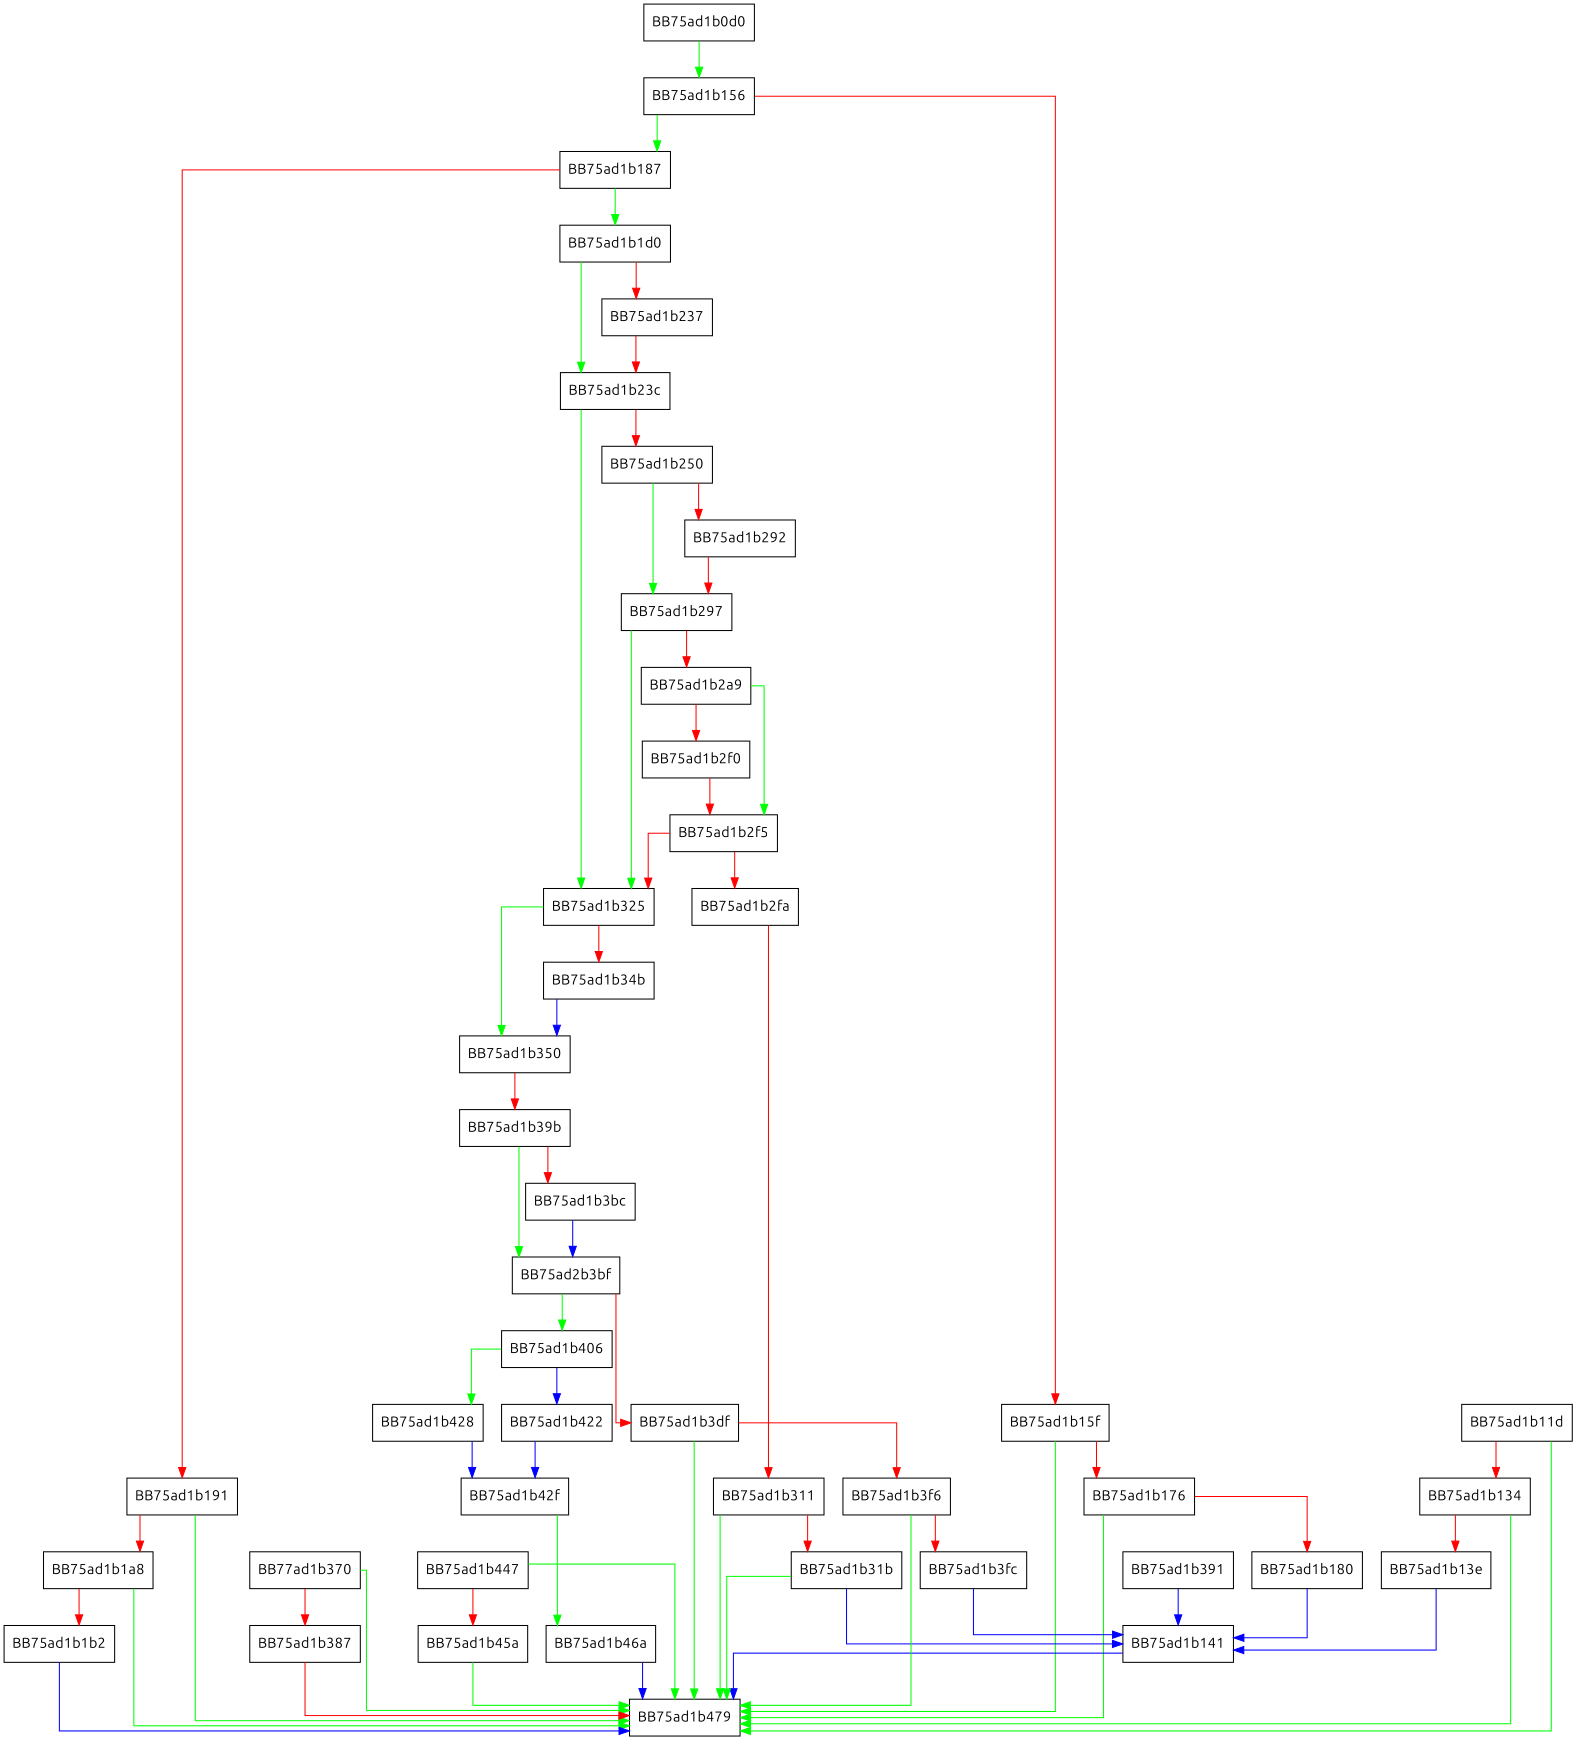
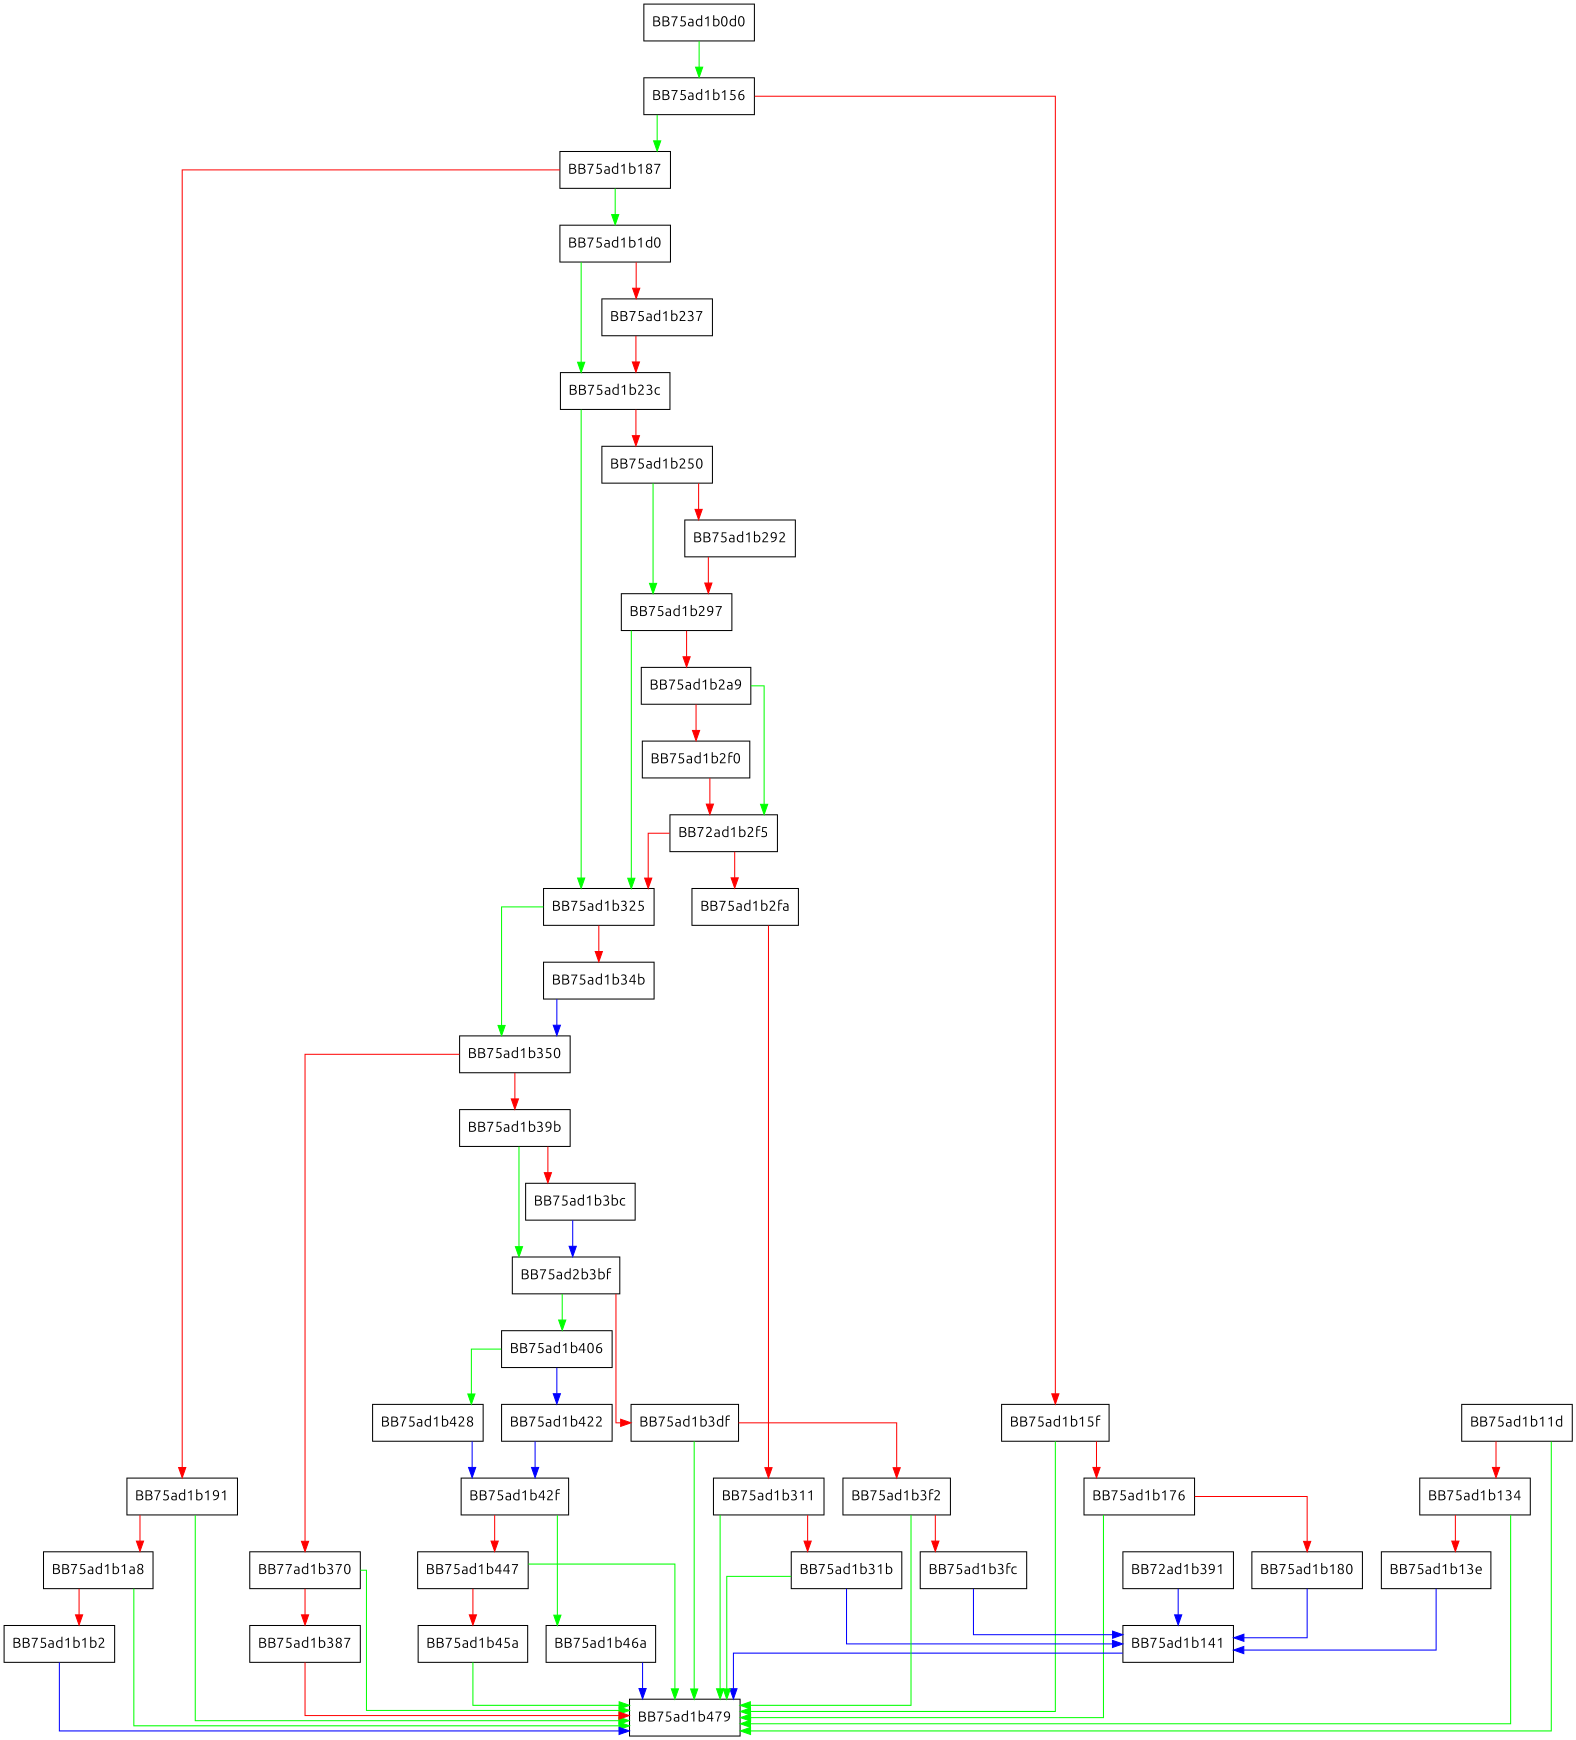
  digraph {
    fontname=Ubuntu
    splines=ortho
    node [fontname=Ubuntu shape=box]
    edge [color=red fontname=Ubuntu]
    BB75ad1b0d0
    BB75ad1b156
    BB75ad1b187
    BB75ad1b15f
    BB75ad1b11d
    BB75ad1b479
    BB75ad1b134
    BB75ad1b1d0
    BB75ad1b191
    BB75ad1b176
    BB75ad1b13e
    BB75ad1b141
    BB75ad1b23c
    BB75ad1b237
    BB75ad1b1a8
    BB75ad1b180
    BB75ad1b325
    BB75ad1b250
    BB75ad1b1b2
    BB75ad1b350
    BB75ad1b34b
    BB75ad1b297
    BB75ad1b292
    BB75ad1b39b
    n25 [label=BB77ad1b370]
    BB75ad1b2a9
-   BB75ad1b2f5
+   BB75ad1b2f5 [label=BB72ad1b2f5]
    BB75ad1b2f0
    BB75ad1b2fa
    BB75ad1b311
    BB75ad1b31b
    n32 [label=BB75ad2b3bf]
    BB75ad1b3bc
    BB75ad1b387
    BB75ad1b406
    BB75ad1b3df
-   BB75ad1b391
+   BB75ad1b391 [label=BB72ad1b391]
    BB75ad1b428
    BB75ad1b422
-   BB75ad1b3f6
+   BB75ad1b3f6 [label=BB75ad1b3f2]
    BB75ad1b42f
    BB75ad1b3fc
    BB75ad1b46a
    BB75ad1b447
    BB75ad1b45a
    BB75ad1b0d0 -> BB75ad1b156 [color=green]
    BB75ad1b156 -> BB75ad1b187 [color=green]
    BB75ad1b156 -> BB75ad1b15f
    BB75ad1b187 -> BB75ad1b1d0 [color=green]
    BB75ad1b187 -> BB75ad1b191
    BB75ad1b15f -> BB75ad1b479 [color=green]
    BB75ad1b15f -> BB75ad1b176
    BB75ad1b11d -> BB75ad1b479 [color=green]
    BB75ad1b11d -> BB75ad1b134
    BB75ad1b134 -> BB75ad1b479 [color=green]
    BB75ad1b134 -> BB75ad1b13e
    BB75ad1b1d0 -> BB75ad1b23c [color=green]
    BB75ad1b1d0 -> BB75ad1b237
    BB75ad1b191 -> BB75ad1b479 [color=green]
    BB75ad1b191 -> BB75ad1b1a8
    BB75ad1b176 -> BB75ad1b479 [color=green]
    BB75ad1b176 -> BB75ad1b180
    BB75ad1b13e -> BB75ad1b141 [color=blue]
    BB75ad1b141 -> BB75ad1b479 [color=blue]
    BB75ad1b23c -> BB75ad1b325 [color=green]
    BB75ad1b23c -> BB75ad1b250
    BB75ad1b237 -> BB75ad1b23c
    BB75ad1b1a8 -> BB75ad1b479 [color=green]
    BB75ad1b1a8 -> BB75ad1b1b2
    BB75ad1b180 -> BB75ad1b141 [color=blue]
    BB75ad1b325 -> BB75ad1b350 [color=green]
    BB75ad1b325 -> BB75ad1b34b
    BB75ad1b250 -> BB75ad1b297 [color=green]
    BB75ad1b250 -> BB75ad1b292
    BB75ad1b1b2 -> BB75ad1b479 [color=blue]
    BB75ad1b350 -> BB75ad1b39b
+   BB75ad1b350 -> n25
    BB75ad1b34b -> BB75ad1b350 [color=blue]
    BB75ad1b297 -> BB75ad1b325 [color=green]
    BB75ad1b297 -> BB75ad1b2a9
    BB75ad1b292 -> BB75ad1b297
    BB75ad1b39b -> n32 [color=green]
    BB75ad1b39b -> BB75ad1b3bc
    n25 -> BB75ad1b479 [color=green]
    n25 -> BB75ad1b387
    BB75ad1b2a9 -> BB75ad1b2f5 [color=green]
    BB75ad1b2a9 -> BB75ad1b2f0
    BB75ad1b2f5 -> BB75ad1b325
    BB75ad1b2f5 -> BB75ad1b2fa
    BB75ad1b2f0 -> BB75ad1b2f5
    BB75ad1b2fa -> BB75ad1b311
    BB75ad1b311 -> BB75ad1b479 [color=green]
    BB75ad1b311 -> BB75ad1b31b
    BB75ad1b31b -> BB75ad1b479 [color=green]
    BB75ad1b31b -> BB75ad1b141 [color=blue]
    n32 -> BB75ad1b406 [color=green]
    n32 -> BB75ad1b3df
    BB75ad1b3bc -> n32 [color=blue]
    BB75ad1b387 -> BB75ad1b479
    BB75ad1b406 -> BB75ad1b428 [color=green]
    BB75ad1b406 -> BB75ad1b422 [color=blue]
    BB75ad1b3df -> BB75ad1b479 [color=green]
    BB75ad1b3df -> BB75ad1b3f6
    BB75ad1b391 -> BB75ad1b141 [color=blue]
    BB75ad1b428 -> BB75ad1b42f [color=blue]
    BB75ad1b422 -> BB75ad1b42f [color=blue]
    BB75ad1b3f6 -> BB75ad1b479 [color=green]
    BB75ad1b3f6 -> BB75ad1b3fc
    BB75ad1b42f -> BB75ad1b46a [color=green]
+   BB75ad1b42f -> BB75ad1b447
    BB75ad1b3fc -> BB75ad1b141 [color=blue]
    BB75ad1b46a -> BB75ad1b479 [color=blue]
    BB75ad1b447 -> BB75ad1b479 [color=green]
    BB75ad1b447 -> BB75ad1b45a
    BB75ad1b45a -> BB75ad1b479 [color=green]
  }
